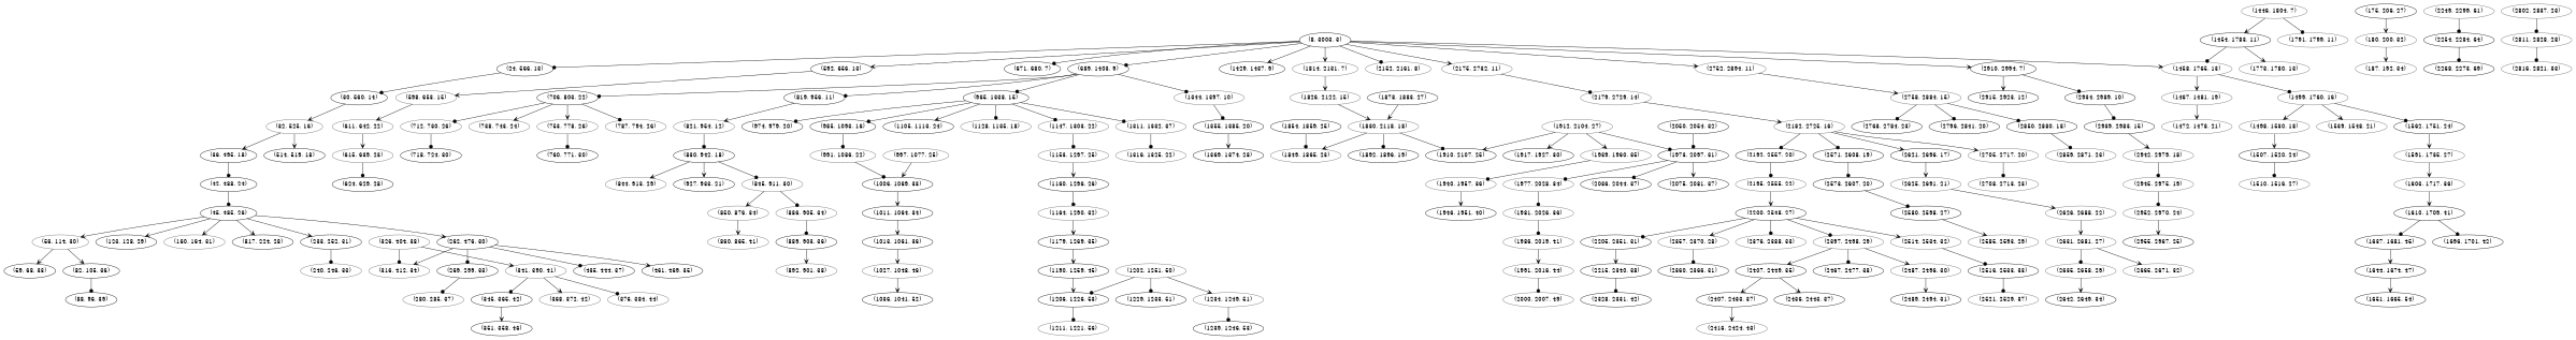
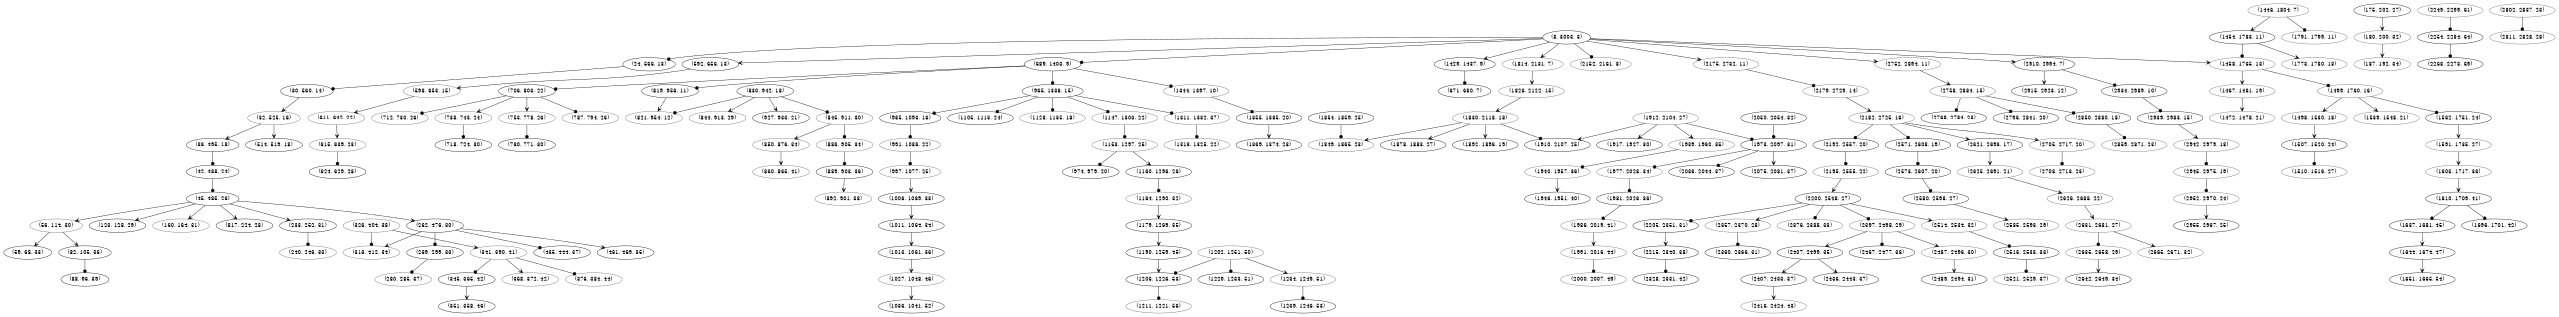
  digraph {
    node [color=black]
    edge [arrowhead=vee]
    "(8, 3003, 3)"
    "(24, 566, 13)"
    "(592, 656, 13)"
    "(671, 680, 7)"
    "(689, 1403, 9)"
    "(1429, 1437, 9)"
    "(1814, 2131, 7)" [color=gray40]
    "(2152, 2161, 8)" [color=gray40]
    "(2175, 2732, 11)" [color=gray40]
    "(2752, 2894, 11)" [color=gray40]
    "(2910, 2994, 7)"
    "(1458, 1765, 13)" [color=gray40]
    "(30, 560, 14)"
    "(598, 653, 15)" [color=gray40]
    "(706, 803, 22)"
    "(819, 956, 11)"
    "(965, 1338, 15)"
    "(1344, 1397, 10)" [color=gray40]
    "(1454, 1783, 11)"
    "(1446, 1804, 7)" [color=gray40]
    "(1791, 1799, 11)" [color=gray40]
    "(1826, 2122, 15)" [color=gray40]
    "(2179, 2729, 14)" [color=gray40]
    "(2758, 2884, 15)" [color=gray40]
    "(2915, 2923, 12)"
    "(2934, 2989, 10)"
    "(32, 525, 16)" [color=gray40]
    "(36, 495, 18)"
    "(514, 519, 18)"
    "(42, 488, 24)"
    "(45, 485, 26)"
    "(56, 114, 30)" [color=gray40]
    "(123, 128, 29)"
    "(160, 164, 31)" [color=gray40]
    n35 [label="(817, 224, 28)"]
    "(233, 252, 31)"
    "(262, 476, 30)"
    "(59, 68, 33)"
    "(82, 105, 36)"
-   "(175, 206, 27)"
+   "(175, 206, 27)" [label="(175, 202, 27)"]
    "(180, 200, 32)" [color=gray40]
    "(240, 246, 33)" [color=gray40]
    "(269, 299, 33)"
    "(316, 412, 34)" [color=gray40]
    "(435, 444, 37)"
    "(461, 469, 35)"
    "(88, 96, 39)"
    "(187, 192, 34)" [color=gray40]
    "(280, 285, 37)" [color=gray40]
    "(326, 404, 38)" [color=gray40]
    "(341, 390, 41)" [color=gray40]
    "(345, 365, 42)"
    "(368, 372, 42)" [color=gray40]
    "(376, 384, 44)" [color=gray40]
    "(351, 358, 46)"
    "(611, 642, 22)" [color=gray40]
    "(615, 639, 23)" [color=gray40]
    "(624, 629, 28)"
    "(712, 730, 26)" [color=gray40]
    "(738, 743, 24)" [color=gray40]
    "(753, 778, 26)" [color=gray40]
    "(787, 794, 26)" [color=gray40]
    "(821, 954, 12)" [color=gray40]
    "(974, 979, 20)"
    "(985, 1093, 16)"
    "(1105, 1113, 24)"
    "(1128, 1135, 18)" [color=gray40]
    "(1147, 1303, 22)" [color=gray40]
    n69 [color=gray40 label="(1311, 1332, 37)"]
    "(1355, 1385, 20)"
    "(718, 724, 30)"
    "(760, 771, 30)"
    "(830, 942, 18)"
    "(844, 913, 29)" [color=gray40]
    "(927, 933, 21)"
    "(845, 911, 30)" [color=gray40]
    "(850, 876, 34)" [color=gray40]
    "(886, 905, 34)" [color=gray40]
    "(860, 865, 41)" [color=gray40]
    "(889, 903, 36)"
    "(892, 901, 38)" [color=gray40]
    "(991, 1086, 22)" [color=gray40]
    "(1153, 1297, 25)" [color=gray40]
    "(1316, 1325, 22)" [color=gray40]
    "(997, 1077, 25)" [color=gray40]
    "(1006, 1069, 33)"
    "(1011, 1064, 34)"
    "(1013, 1061, 36)"
    "(1027, 1048, 46)" [color=gray40]
    "(1036, 1041, 52)"
    "(1160, 1296, 26)"
    n92 [color=gray40 label="(1164, 1290, 32)"]
    "(1179, 1269, 35)"
    "(1190, 1259, 45)"
    "(1206, 1226, 53)"
    "(1202, 1251, 50)" [color=gray40]
    "(1229, 1233, 51)"
    "(1234, 1249, 51)" [color=gray40]
    "(1211, 1221, 56)" [color=gray40]
    "(1239, 1246, 53)"
    "(1369, 1374, 28)"
    "(1773, 1780, 13)" [color=gray40]
    "(1467, 1481, 19)" [color=gray40]
    n104 [color=gray40 label="(1499, 1760, 16)"]
    "(1472, 1478, 21)" [color=gray40]
    "(1498, 1530, 18)" [color=gray40]
    "(1539, 1548, 21)" [color=gray40]
    "(1562, 1751, 24)"
    "(1507, 1520, 24)"
    "(1591, 1735, 27)" [color=gray40]
    "(1510, 1516, 27)" [color=gray40]
    "(1603, 1717, 36)" [color=gray40]
    "(1610, 1709, 41)"
    "(1637, 1681, 45)"
    "(1696, 1701, 42)"
    "(1644, 1674, 47)"
    "(1651, 1665, 54)"
    "(1830, 2118, 18)" [color=gray40]
    "(1849, 1865, 23)" [color=gray40]
    "(1878, 1883, 27)"
    "(1892, 1896, 19)"
    "(1910, 2107, 25)"
    "(1854, 1859, 25)"
    "(1912, 2104, 27)" [color=gray40]
    "(1917, 1927, 30)"
    "(1939, 1960, 35)" [color=gray40]
    "(1973, 2097, 31)"
    "(1940, 1957, 36)" [color=gray40]
    "(1977, 2028, 34)" [color=gray40]
    "(2036, 2044, 37)"
    "(2075, 2081, 37)"
    "(1946, 1951, 40)"
-   "(1981, 2026, 36)" [color=gray40]
+   "(1981, 2026, 36)"
    "(2050, 2054, 32)"
    "(1986, 2019, 41)" [color=gray40]
    "(1991, 2016, 44)" [color=gray40]
    "(2000, 2007, 49)" [color=gray40]
    "(2182, 2725, 16)" [color=gray40]
    "(2192, 2557, 20)"
    "(2571, 2608, 19)"
    "(2621, 2696, 17)"
    "(2705, 2717, 20)" [color=gray40]
    "(2195, 2555, 22)" [color=gray40]
    "(2573, 2607, 20)"
    "(2625, 2691, 21)" [color=gray40]
    "(2708, 2713, 23)" [color=gray40]
    "(2200, 2548, 27)"
    "(2205, 2351, 31)"
    "(2357, 2370, 28)" [color=gray40]
    "(2376, 2388, 33)" [color=gray40]
    "(2397, 2498, 29)" [color=gray40]
    "(2514, 2534, 32)" [color=gray40]
    "(2215, 2340, 38)"
    "(2360, 2366, 31)"
-   "(2407, 2449, 35)"
+   "(2407, 2449, 35)" [label="(2407, 2499, 35)"]
    "(2467, 2477, 38)"
    "(2487, 2496, 30)" [color=gray40]
    "(2516, 2533, 33)"
    "(2328, 2331, 42)"
    "(2254, 2284, 64)"
    "(2249, 2299, 61)" [color=gray40]
    "(2268, 2273, 69)"
    n163 [label="(2407, 2433, 37)"]
    "(2436, 2443, 37)"
    "(2489, 2494, 31)"
    "(2416, 2424, 43)" [color=gray40]
    "(2521, 2529, 37)" [color=gray40]
    "(2580, 2598, 27)"
    "(2585, 2593, 29)" [color=gray40]
    "(2626, 2688, 22)" [color=gray40]
    "(2631, 2681, 27)" [color=gray40]
    "(2635, 2658, 29)" [color=gray40]
    "(2665, 2671, 32)" [color=gray40]
    "(2642, 2649, 34)"
    "(2768, 2784, 23)"
    "(2796, 2841, 20)"
    "(2850, 2880, 18)"
    "(2859, 2871, 23)" [color=gray40]
    "(2802, 2837, 23)" [color=gray40]
    "(2811, 2828, 28)" [color=gray40]
-   "(2816, 2821, 33)" [color=gray40]
    "(2939, 2983, 15)"
    "(2942, 2979, 18)" [color=gray40]
    "(2945, 2975, 19)" [color=gray40]
    "(2952, 2970, 24)" [color=gray40]
    "(2955, 2967, 25)"
    "(8, 3003, 3)" -> "(24, 566, 13)" [arrowhead=dot]
    "(8, 3003, 3)" -> "(592, 656, 13)"
-   "(8, 3003, 3)" -> "(671, 680, 7)" [arrowhead=dot]
+   "(1429, 1437, 9)" -> "(671, 680, 7)" [arrowhead=dot]
    "(8, 3003, 3)" -> "(689, 1403, 9)" [arrowhead=dot]
    "(8, 3003, 3)" -> "(1429, 1437, 9)"
    "(8, 3003, 3)" -> "(1814, 2131, 7)"
    "(8, 3003, 3)" -> "(2152, 2161, 8)" [arrowhead=dot]
    "(8, 3003, 3)" -> "(2175, 2732, 11)"
    "(8, 3003, 3)" -> "(2752, 2894, 11)"
    "(8, 3003, 3)" -> "(2910, 2994, 7)"
    "(8, 3003, 3)" -> "(1458, 1765, 13)"
    "(24, 566, 13)" -> "(30, 560, 14)" [arrowhead=dot]
    "(592, 656, 13)" -> "(598, 653, 15)"
    "(689, 1403, 9)" -> "(706, 803, 22)" [arrowhead=dot]
    "(689, 1403, 9)" -> "(819, 956, 11)" [arrowhead=dot]
    "(689, 1403, 9)" -> "(965, 1338, 15)" [arrowhead=dot]
    "(689, 1403, 9)" -> "(1344, 1397, 10)" [arrowhead=dot]
    "(1814, 2131, 7)" -> "(1826, 2122, 15)"
    "(2175, 2732, 11)" -> "(2179, 2729, 14)" [arrowhead=dot]
    "(2752, 2894, 11)" -> "(2758, 2884, 15)"
    "(2910, 2994, 7)" -> "(2915, 2923, 12)"
    "(2910, 2994, 7)" -> "(2934, 2989, 10)" [arrowhead=dot]
    "(1458, 1765, 13)" -> "(1467, 1481, 19)"
    "(1458, 1765, 13)" -> n104 [arrowhead=dot]
    "(30, 560, 14)" -> "(32, 525, 16)"
    "(598, 653, 15)" -> "(611, 642, 22)"
    "(706, 803, 22)" -> "(712, 730, 26)" [arrowhead=dot]
    "(706, 803, 22)" -> "(738, 743, 24)"
    "(706, 803, 22)" -> "(753, 778, 26)"
    "(706, 803, 22)" -> "(787, 794, 26)" [arrowhead=dot]
    "(819, 956, 11)" -> "(821, 954, 12)"
-   "(965, 1338, 15)" -> "(974, 979, 20)" [arrowhead=dot]
+   "(1153, 1297, 25)" -> "(974, 979, 20)" [arrowhead=dot]
    "(965, 1338, 15)" -> "(985, 1093, 16)" [arrowhead=dot]
-   "(965, 1338, 15)" -> "(1105, 1113, 24)"
+   "(965, 1338, 15)" -> "(1105, 1113, 24)" [arrowhead=dot]
    "(965, 1338, 15)" -> "(1128, 1135, 18)" [arrowhead=dot]
    "(965, 1338, 15)" -> "(1147, 1303, 22)" [arrowhead=dot]
    "(965, 1338, 15)" -> n69 [arrowhead=dot]
    "(1344, 1397, 10)" -> "(1355, 1385, 20)" [arrowhead=dot]
    "(1454, 1783, 11)" -> "(1458, 1765, 13)" [arrowhead=dot]
    "(1454, 1783, 11)" -> "(1773, 1780, 13)"
    "(1446, 1804, 7)" -> "(1454, 1783, 11)"
    "(1446, 1804, 7)" -> "(1791, 1799, 11)" [arrowhead=dot]
    "(1826, 2122, 15)" -> "(1830, 2118, 18)"
    "(2179, 2729, 14)" -> "(2182, 2725, 16)"
    "(2758, 2884, 15)" -> "(2768, 2784, 23)" [arrowhead=dot]
    "(2758, 2884, 15)" -> "(2796, 2841, 20)" [arrowhead=dot]
    "(2758, 2884, 15)" -> "(2850, 2880, 18)" [arrowhead=dot]
    "(2934, 2989, 10)" -> "(2939, 2983, 15)" [arrowhead=dot]
    "(32, 525, 16)" -> "(36, 495, 18)"
    "(32, 525, 16)" -> "(514, 519, 18)"
    "(36, 495, 18)" -> "(42, 488, 24)" [arrowhead=dot]
    "(42, 488, 24)" -> "(45, 485, 26)" [arrowhead=dot]
    "(45, 485, 26)" -> "(56, 114, 30)"
    "(45, 485, 26)" -> "(123, 128, 29)"
    "(45, 485, 26)" -> "(160, 164, 31)"
    "(45, 485, 26)" -> n35
    "(45, 485, 26)" -> "(233, 252, 31)"
    "(45, 485, 26)" -> "(262, 476, 30)"
    "(56, 114, 30)" -> "(59, 68, 33)"
    "(56, 114, 30)" -> "(82, 105, 36)"
    "(233, 252, 31)" -> "(240, 246, 33)" [arrowhead=dot]
    "(262, 476, 30)" -> "(269, 299, 33)" [arrowhead=dot]
    "(262, 476, 30)" -> "(316, 412, 34)"
    "(262, 476, 30)" -> "(435, 444, 37)" [arrowhead=dot]
    "(262, 476, 30)" -> "(461, 469, 35)"
    "(82, 105, 36)" -> "(88, 96, 39)" [arrowhead=dot]
    "(175, 206, 27)" -> "(180, 200, 32)"
    "(180, 200, 32)" -> "(187, 192, 34)"
    "(269, 299, 33)" -> "(280, 285, 37)" [arrowhead=dot]
    "(326, 404, 38)" -> "(316, 412, 34)" [arrowhead=dot]
    "(326, 404, 38)" -> "(341, 390, 41)"
    "(341, 390, 41)" -> "(345, 365, 42)" [arrowhead=dot]
    "(341, 390, 41)" -> "(368, 372, 42)"
    "(341, 390, 41)" -> "(376, 384, 44)" [arrowhead=dot]
    "(345, 365, 42)" -> "(351, 358, 46)"
    "(611, 642, 22)" -> "(615, 639, 23)"
    "(615, 639, 23)" -> "(624, 629, 28)" [arrowhead=dot]
-   "(712, 730, 26)" -> "(718, 724, 30)" [arrowhead=dot]
+   "(738, 743, 24)" -> "(718, 724, 30)" [arrowhead=dot]
    "(753, 778, 26)" -> "(760, 771, 30)" [arrowhead=dot]
-   "(821, 954, 12)" -> "(830, 942, 18)" [arrowhead=dot]
+   "(830, 942, 18)" -> "(821, 954, 12)" [arrowhead=dot]
    "(985, 1093, 16)" -> "(991, 1086, 22)" [arrowhead=dot]
    "(1147, 1303, 22)" -> "(1153, 1297, 25)" [arrowhead=dot]
    n69 -> "(1316, 1325, 22)" [arrowhead=dot]
    "(1355, 1385, 20)" -> "(1369, 1374, 28)"
    "(830, 942, 18)" -> "(844, 913, 29)"
    "(830, 942, 18)" -> "(927, 933, 21)"
    "(830, 942, 18)" -> "(845, 911, 30)" [arrowhead=dot]
    "(845, 911, 30)" -> "(850, 876, 34)"
    "(845, 911, 30)" -> "(886, 905, 34)" [arrowhead=dot]
    "(850, 876, 34)" -> "(860, 865, 41)"
    "(886, 905, 34)" -> "(889, 903, 36)" [arrowhead=dot]
    "(889, 903, 36)" -> "(892, 901, 38)"
-   "(991, 1086, 22)" -> "(1006, 1069, 33)" [arrowhead=dot]
+   "(991, 1086, 22)" -> "(997, 1077, 25)" [arrowhead=dot]
    "(1153, 1297, 25)" -> "(1160, 1296, 26)"
    "(997, 1077, 25)" -> "(1006, 1069, 33)"
    "(1006, 1069, 33)" -> "(1011, 1064, 34)"
    "(1011, 1064, 34)" -> "(1013, 1061, 36)"
    "(1013, 1061, 36)" -> "(1027, 1048, 46)"
    "(1027, 1048, 46)" -> "(1036, 1041, 52)"
    "(1160, 1296, 26)" -> n92 [arrowhead=dot]
    n92 -> "(1179, 1269, 35)"
    "(1179, 1269, 35)" -> "(1190, 1259, 45)"
    "(1190, 1259, 45)" -> "(1206, 1226, 53)"
    "(1206, 1226, 53)" -> "(1211, 1221, 56)" [arrowhead=dot]
    "(1202, 1251, 50)" -> "(1206, 1226, 53)" [arrowhead=dot]
    "(1202, 1251, 50)" -> "(1229, 1233, 51)" [arrowhead=dot]
    "(1202, 1251, 50)" -> "(1234, 1249, 51)"
    "(1234, 1249, 51)" -> "(1239, 1246, 53)" [arrowhead=dot]
    "(1467, 1481, 19)" -> "(1472, 1478, 21)"
    n104 -> "(1498, 1530, 18)"
    n104 -> "(1539, 1548, 21)"
    n104 -> "(1562, 1751, 24)" [arrowhead=dot]
    "(1498, 1530, 18)" -> "(1507, 1520, 24)"
    "(1562, 1751, 24)" -> "(1591, 1735, 27)"
    "(1507, 1520, 24)" -> "(1510, 1516, 27)" [arrowhead=dot]
    "(1591, 1735, 27)" -> "(1603, 1717, 36)"
    "(1603, 1717, 36)" -> "(1610, 1709, 41)"
    "(1610, 1709, 41)" -> "(1637, 1681, 45)" [arrowhead=dot]
    "(1610, 1709, 41)" -> "(1696, 1701, 42)" [arrowhead=dot]
    "(1637, 1681, 45)" -> "(1644, 1674, 47)"
    "(1644, 1674, 47)" -> "(1651, 1665, 54)"
    "(1830, 2118, 18)" -> "(1849, 1865, 23)"
-   "(1878, 1883, 27)" -> "(1830, 2118, 18)"
-   "(1830, 2118, 18)" -> "(1892, 1896, 19)" [arrowhead=dot]
+   "(1830, 2118, 18)" -> "(1878, 1883, 27)"
+   "(1830, 2118, 18)" -> "(1892, 1896, 19)"
    "(1830, 2118, 18)" -> "(1910, 2107, 25)" [arrowhead=dot]
    "(1854, 1859, 25)" -> "(1849, 1865, 23)" [arrowhead=dot]
    "(1912, 2104, 27)" -> "(1910, 2107, 25)"
    "(1912, 2104, 27)" -> "(1917, 1927, 30)"
    "(1912, 2104, 27)" -> "(1939, 1960, 35)"
    "(1912, 2104, 27)" -> "(1973, 2097, 31)" [arrowhead=dot]
    "(1939, 1960, 35)" -> "(1940, 1957, 36)" [arrowhead=dot]
    "(1973, 2097, 31)" -> "(1977, 2028, 34)" [arrowhead=dot]
    "(1973, 2097, 31)" -> "(2036, 2044, 37)" [arrowhead=dot]
    "(1973, 2097, 31)" -> "(2075, 2081, 37)"
    "(1940, 1957, 36)" -> "(1946, 1951, 40)"
    "(1977, 2028, 34)" -> "(1981, 2026, 36)" [arrowhead=dot]
    "(1981, 2026, 36)" -> "(1986, 2019, 41)" [arrowhead=dot]
    "(2050, 2054, 32)" -> "(1973, 2097, 31)" [arrowhead=dot]
    "(1986, 2019, 41)" -> "(1991, 2016, 44)"
    "(1991, 2016, 44)" -> "(2000, 2007, 49)" [arrowhead=dot]
    "(2182, 2725, 16)" -> "(2192, 2557, 20)" [arrowhead=dot]
    "(2182, 2725, 16)" -> "(2571, 2608, 19)" [arrowhead=dot]
    "(2182, 2725, 16)" -> "(2621, 2696, 17)"
    "(2182, 2725, 16)" -> "(2705, 2717, 20)"
    "(2192, 2557, 20)" -> "(2195, 2555, 22)" [arrowhead=dot]
    "(2571, 2608, 19)" -> "(2573, 2607, 20)" [arrowhead=dot]
    "(2621, 2696, 17)" -> "(2625, 2691, 21)"
    "(2705, 2717, 20)" -> "(2708, 2713, 23)" [arrowhead=dot]
    "(2195, 2555, 22)" -> "(2200, 2548, 27)"
    "(2573, 2607, 20)" -> "(2580, 2598, 27)" [arrowhead=dot]
    "(2625, 2691, 21)" -> "(2626, 2688, 22)"
    "(2200, 2548, 27)" -> "(2205, 2351, 31)" [arrowhead=dot]
    "(2200, 2548, 27)" -> "(2357, 2370, 28)"
    "(2200, 2548, 27)" -> "(2376, 2388, 33)" [arrowhead=dot]
    "(2200, 2548, 27)" -> "(2397, 2498, 29)" [arrowhead=dot]
    "(2200, 2548, 27)" -> "(2514, 2534, 32)"
    "(2205, 2351, 31)" -> "(2215, 2340, 38)"
    "(2357, 2370, 28)" -> "(2360, 2366, 31)" [arrowhead=dot]
    "(2397, 2498, 29)" -> "(2407, 2449, 35)"
    "(2397, 2498, 29)" -> "(2467, 2477, 38)" [arrowhead=dot]
    "(2397, 2498, 29)" -> "(2487, 2496, 30)"
    "(2514, 2534, 32)" -> "(2516, 2533, 33)" [arrowhead=dot]
    "(2215, 2340, 38)" -> "(2328, 2331, 42)" [arrowhead=dot]
    "(2407, 2449, 35)" -> n163
    "(2407, 2449, 35)" -> "(2436, 2443, 37)"
    "(2487, 2496, 30)" -> "(2489, 2494, 31)"
    "(2516, 2533, 33)" -> "(2521, 2529, 37)" [arrowhead=dot]
    "(2254, 2284, 64)" -> "(2268, 2273, 69)" [arrowhead=dot]
    "(2249, 2299, 61)" -> "(2254, 2284, 64)" [arrowhead=dot]
    n163 -> "(2416, 2424, 43)"
    "(2580, 2598, 27)" -> "(2585, 2593, 29)"
    "(2626, 2688, 22)" -> "(2631, 2681, 27)"
    "(2631, 2681, 27)" -> "(2635, 2658, 29)" [arrowhead=dot]
    "(2631, 2681, 27)" -> "(2665, 2671, 32)"
    "(2635, 2658, 29)" -> "(2642, 2649, 34)"
    "(2850, 2880, 18)" -> "(2859, 2871, 23)" [arrowhead=dot]
    "(2802, 2837, 23)" -> "(2811, 2828, 28)" [arrowhead=dot]
-   "(2811, 2828, 28)" -> "(2816, 2821, 33)" [arrowhead=dot]
    "(2939, 2983, 15)" -> "(2942, 2979, 18)"
    "(2942, 2979, 18)" -> "(2945, 2975, 19)" [arrowhead=dot]
    "(2945, 2975, 19)" -> "(2952, 2970, 24)" [arrowhead=dot]
    "(2952, 2970, 24)" -> "(2955, 2967, 25)"
  }
